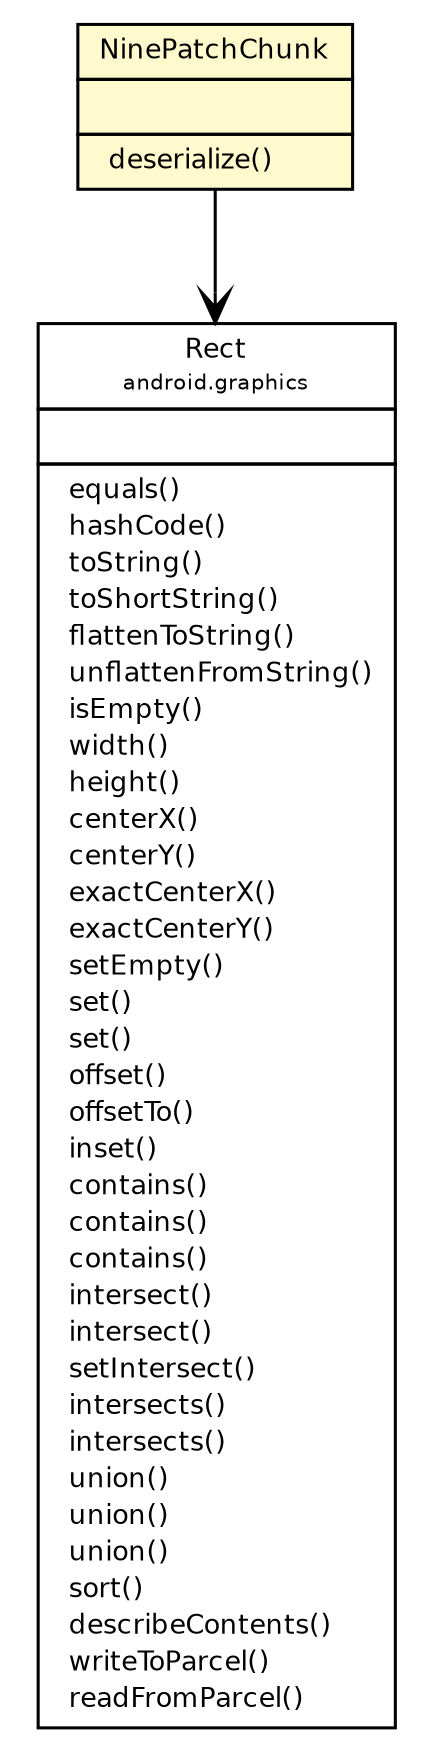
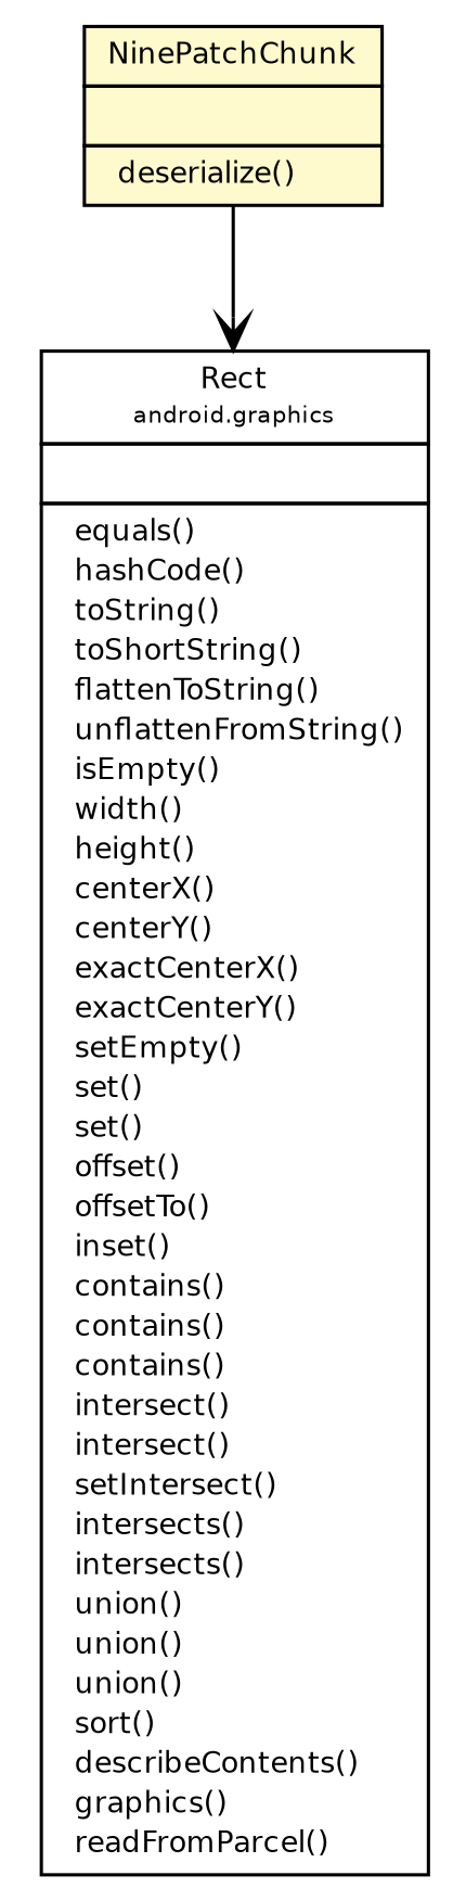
  digraph {
    nodesep=0.25
    ranksep=0.5
    node [fontcolor=black fontname=Helvetica fontsize=9.0 shape=plaintext]
    n1 [label=<<table title="com.heyzap.internal.NinePatchChunk" border="0" cellborder="1" cellspacing="0" cellpadding="2" port="p" bgcolor="lemonChiffon" href="./NinePatchChunk.html"> 		<tr><td><table border="0" cellspacing="0" cellpadding="1"> <tr><td align="center" balign="center"> NinePatchChunk </td></tr> 		</table></td></tr> 		<tr><td><table border="0" cellspacing="0" cellpadding="1"> <tr><td align="left" balign="left">  </td></tr> 		</table></td></tr> 		<tr><td><table border="0" cellspacing="0" cellpadding="1"> <tr><td align="left" balign="left">  deserialize() </td></tr> 		</table></td></tr> 		</table>>]
-   n2 [label=<<table title="android.graphics.Rect" border="0" cellborder="1" cellspacing="0" cellpadding="2" port="p" href="http://java.sun.com/j2se/1.4.2/docs/api/android/graphics/Rect.html"> 		<tr><td><table border="0" cellspacing="0" cellpadding="1"> <tr><td align="center" balign="center"> Rect </td></tr> <tr><td align="center" balign="center"><font point-size="7.0"> android.graphics </font></td></tr> 		</table></td></tr> 		<tr><td><table border="0" cellspacing="0" cellpadding="1"> <tr><td align="left" balign="left">  </td></tr> 		</table></td></tr> 		<tr><td><table border="0" cellspacing="0" cellpadding="1"> <tr><td align="left" balign="left">  equals() </td></tr> <tr><td align="left" balign="left">  hashCode() </td></tr> <tr><td align="left" balign="left">  toString() </td></tr> <tr><td align="left" balign="left">  toShortString() </td></tr> <tr><td align="left" balign="left">  flattenToString() </td></tr> <tr><td align="left" balign="left">  unflattenFromString() </td></tr> <tr><td align="left" balign="left">  isEmpty() </td></tr> <tr><td align="left" balign="left">  width() </td></tr> <tr><td align="left" balign="left">  height() </td></tr> <tr><td align="left" balign="left">  centerX() </td></tr> <tr><td align="left" balign="left">  centerY() </td></tr> <tr><td align="left" balign="left">  exactCenterX() </td></tr> <tr><td align="left" balign="left">  exactCenterY() </td></tr> <tr><td align="left" balign="left">  setEmpty() </td></tr> <tr><td align="left" balign="left">  set() </td></tr> <tr><td align="left" balign="left">  set() </td></tr> <tr><td align="left" balign="left">  offset() </td></tr> <tr><td align="left" balign="left">  offsetTo() </td></tr> <tr><td align="left" balign="left">  inset() </td></tr> <tr><td align="left" balign="left">  contains() </td></tr> <tr><td align="left" balign="left">  contains() </td></tr> <tr><td align="left" balign="left">  contains() </td></tr> <tr><td align="left" balign="left">  intersect() </td></tr> <tr><td align="left" balign="left">  intersect() </td></tr> <tr><td align="left" balign="left">  setIntersect() </td></tr> <tr><td align="left" balign="left">  intersects() </td></tr> <tr><td align="left" balign="left">  intersects() </td></tr> <tr><td align="left" balign="left">  union() </td></tr> <tr><td align="left" balign="left">  union() </td></tr> <tr><td align="left" balign="left">  union() </td></tr> <tr><td align="left" balign="left">  sort() </td></tr> <tr><td align="left" balign="left">  describeContents() </td></tr> <tr><td align="left" balign="left">  writeToParcel() </td></tr> <tr><td align="left" balign="left">  readFromParcel() </td></tr> 		</table></td></tr> 		</table>>]
+   n2 [label=<<table title="android.graphics.Rect" border="0" cellborder="1" cellspacing="0" cellpadding="2" port="p" href="http://java.sun.com/j2se/1.4.2/docs/api/android/graphics/Rect.html"> 		<tr><td><table border="0" cellspacing="0" cellpadding="1"> <tr><td align="center" balign="center"> Rect </td></tr> <tr><td align="center" balign="center"><font point-size="7.0"> android.graphics </font></td></tr> 		</table></td></tr> 		<tr><td><table border="0" cellspacing="0" cellpadding="1"> <tr><td align="left" balign="left">  </td></tr> 		</table></td></tr> 		<tr><td><table border="0" cellspacing="0" cellpadding="1"> <tr><td align="left" balign="left">  equals() </td></tr> <tr><td align="left" balign="left">  hashCode() </td></tr> <tr><td align="left" balign="left">  toString() </td></tr> <tr><td align="left" balign="left">  toShortString() </td></tr> <tr><td align="left" balign="left">  flattenToString() </td></tr> <tr><td align="left" balign="left">  unflattenFromString() </td></tr> <tr><td align="left" balign="left">  isEmpty() </td></tr> <tr><td align="left" balign="left">  width() </td></tr> <tr><td align="left" balign="left">  height() </td></tr> <tr><td align="left" balign="left">  centerX() </td></tr> <tr><td align="left" balign="left">  centerY() </td></tr> <tr><td align="left" balign="left">  exactCenterX() </td></tr> <tr><td align="left" balign="left">  exactCenterY() </td></tr> <tr><td align="left" balign="left">  setEmpty() </td></tr> <tr><td align="left" balign="left">  set() </td></tr> <tr><td align="left" balign="left">  set() </td></tr> <tr><td align="left" balign="left">  offset() </td></tr> <tr><td align="left" balign="left">  offsetTo() </td></tr> <tr><td align="left" balign="left">  inset() </td></tr> <tr><td align="left" balign="left">  contains() </td></tr> <tr><td align="left" balign="left">  contains() </td></tr> <tr><td align="left" balign="left">  contains() </td></tr> <tr><td align="left" balign="left">  intersect() </td></tr> <tr><td align="left" balign="left">  intersect() </td></tr> <tr><td align="left" balign="left">  setIntersect() </td></tr> <tr><td align="left" balign="left">  intersects() </td></tr> <tr><td align="left" balign="left">  intersects() </td></tr> <tr><td align="left" balign="left">  union() </td></tr> <tr><td align="left" balign="left">  union() </td></tr> <tr><td align="left" balign="left">  union() </td></tr> <tr><td align="left" balign="left">  sort() </td></tr> <tr><td align="left" balign="left">  describeContents() </td></tr> <tr><td align="left" balign="left">  graphics() </td></tr> <tr><td align="left" balign="left">  readFromParcel() </td></tr> 		</table></td></tr> 		</table>>]
    n1 -> n2 [arrowhead=open color=black fontcolor=black fontname=Helvetica fontsize=10.0 headport=p labelfontname=Helvetica labelfontsize=10 tailport=p]
  }
